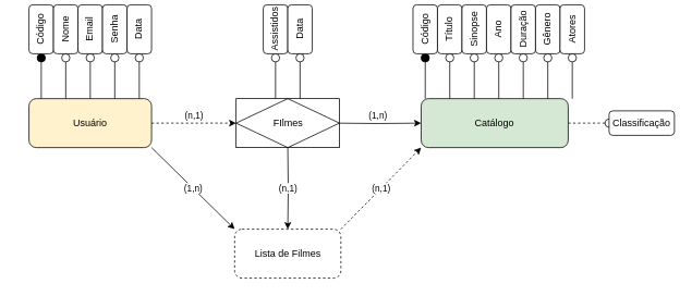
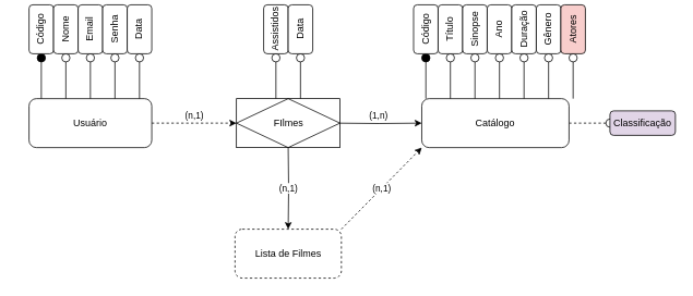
  <mxCell id="0" />
  <mxCell id="1" parent="0" />
  <mxCell id="2" value="(n,1)" style="edgeStyle=orthogonalEdgeStyle;rounded=0;orthogonalLoop=1;jettySize=auto;html=1;entryX=0;entryY=0.5;entryDx=0;entryDy=0;verticalAlign=bottom;dashed=1;" edge="1" parent="1" source="4" target="19"><mxGeometry relative="1" as="geometry"><mxPoint x="289" y="150" as="targetPoint" /></mxGeometry></mxCell>
- <mxCell id="3" value="(1,n)" style="rounded=0;orthogonalLoop=1;jettySize=auto;html=1;exitX=1;exitY=1;exitDx=0;exitDy=0;entryX=0;entryY=0;entryDx=0;entryDy=0;verticalAlign=middle;labelPosition=center;verticalLabelPosition=middle;align=center;spacingRight=0;spacing=4;" edge="1" parent="1" source="4" target="21"><mxGeometry relative="1" as="geometry" /></mxCell>
- <mxCell id="4" value="Usuário" style="rounded=1;whiteSpace=wrap;html=1;fillColor=#fff2cc;" vertex="1" parent="1"><mxGeometry x="35" y="120" width="150" height="60" as="geometry" /></mxCell>
+ <mxCell id="4" value="Usuário" style="rounded=1;whiteSpace=wrap;html=1;" vertex="1" parent="1"><mxGeometry x="35" y="120" width="150" height="60" as="geometry" /></mxCell>
  <mxCell id="5" value="(1,n)" style="edgeStyle=orthogonalEdgeStyle;rounded=0;orthogonalLoop=1;jettySize=auto;html=1;entryX=0;entryY=0.5;entryDx=0;entryDy=0;verticalAlign=bottom;" edge="1" parent="1" target="7"><mxGeometry x="-0.005" relative="1" as="geometry"><mxPoint x="485" y="150" as="targetPoint" /><mxPoint x="409" y="150" as="sourcePoint" /><mxPoint as="offset" /></mxGeometry></mxCell>
  <mxCell id="6" style="edgeStyle=orthogonalEdgeStyle;rounded=0;orthogonalLoop=1;jettySize=auto;html=1;exitX=1;exitY=0.5;exitDx=0;exitDy=0;endSize=10;endArrow=oval;endFill=0;entryX=0;entryY=0.5;entryDx=0;entryDy=0;dashed=1;" edge="1" parent="1" source="7" target="40"><mxGeometry relative="1" as="geometry"><mxPoint x="725" y="150" as="targetPoint" /></mxGeometry></mxCell>
- <mxCell id="7" value="Catálogo" style="rounded=1;whiteSpace=wrap;html=1;fillColor=#d5e8d4;" vertex="1" parent="1"><mxGeometry x="515" y="120" width="180" height="60" as="geometry" /></mxCell>
+ <mxCell id="7" value="Catálogo" style="rounded=1;whiteSpace=wrap;html=1;" vertex="1" parent="1"><mxGeometry x="515" y="120" width="180" height="60" as="geometry" /></mxCell>
  <mxCell id="8" style="edgeStyle=orthogonalEdgeStyle;rounded=0;orthogonalLoop=1;jettySize=auto;html=1;exitX=1;exitY=0;exitDx=0;exitDy=0;endArrow=oval;endFill=0;endSize=10;" edge="1" parent="1"><mxGeometry relative="1" as="geometry"><mxPoint x="170" y="70" as="targetPoint" /><mxPoint x="170" y="120" as="sourcePoint" /></mxGeometry></mxCell>
  <mxCell id="9" style="edgeStyle=orthogonalEdgeStyle;rounded=0;orthogonalLoop=1;jettySize=auto;html=1;exitX=1;exitY=0;exitDx=0;exitDy=0;endArrow=oval;endFill=0;endSize=10;" edge="1" parent="1"><mxGeometry relative="1" as="geometry"><mxPoint x="140" y="70" as="targetPoint" /><mxPoint x="140" y="120" as="sourcePoint" /></mxGeometry></mxCell>
  <mxCell id="10" style="edgeStyle=orthogonalEdgeStyle;rounded=0;orthogonalLoop=1;jettySize=auto;html=1;exitX=1;exitY=0;exitDx=0;exitDy=0;endArrow=oval;endFill=0;endSize=10;" edge="1" parent="1"><mxGeometry relative="1" as="geometry"><mxPoint x="110" y="70" as="targetPoint" /><mxPoint x="110" y="120" as="sourcePoint" /></mxGeometry></mxCell>
  <mxCell id="11" style="edgeStyle=orthogonalEdgeStyle;rounded=0;orthogonalLoop=1;jettySize=auto;html=1;exitX=1;exitY=0;exitDx=0;exitDy=0;endArrow=oval;endFill=0;endSize=10;" edge="1" parent="1"><mxGeometry relative="1" as="geometry"><mxPoint x="80" y="70" as="targetPoint" /><mxPoint x="80" y="120" as="sourcePoint" /></mxGeometry></mxCell>
  <mxCell id="12" style="edgeStyle=orthogonalEdgeStyle;rounded=0;orthogonalLoop=1;jettySize=auto;html=1;exitX=1;exitY=0;exitDx=0;exitDy=0;endArrow=oval;endFill=1;endSize=10;" edge="1" parent="1"><mxGeometry relative="1" as="geometry"><mxPoint x="50" y="70" as="targetPoint" /><mxPoint x="50" y="120" as="sourcePoint" /></mxGeometry></mxCell>
  <mxCell id="13" value="Código" style="rounded=1;whiteSpace=wrap;html=1;rotation=-90;" vertex="1" parent="1"><mxGeometry x="20" y="20" width="60" height="30" as="geometry" /></mxCell>
  <mxCell id="14" value="Nome" style="rounded=1;whiteSpace=wrap;html=1;rotation=-90;" vertex="1" parent="1"><mxGeometry x="50" y="20" width="60" height="30" as="geometry" /></mxCell>
  <mxCell id="15" value="Email" style="rounded=1;whiteSpace=wrap;html=1;rotation=-90;" vertex="1" parent="1"><mxGeometry x="80" y="20" width="60" height="30" as="geometry" /></mxCell>
  <mxCell id="16" value="Senha" style="rounded=1;whiteSpace=wrap;html=1;rotation=-90;" vertex="1" parent="1"><mxGeometry x="110" y="20" width="60" height="30" as="geometry" /></mxCell>
  <mxCell id="17" value="Data" style="rounded=1;whiteSpace=wrap;html=1;rotation=-90;" vertex="1" parent="1"><mxGeometry x="140" y="20" width="60" height="30" as="geometry" /></mxCell>
  <mxCell id="18" value="(n,1)" style="edgeStyle=orthogonalEdgeStyle;rounded=0;orthogonalLoop=1;jettySize=auto;html=1;exitX=0.5;exitY=1;exitDx=0;exitDy=0;entryX=0.5;entryY=0;entryDx=0;entryDy=0;" edge="1" parent="1" target="21"><mxGeometry relative="1" as="geometry"><mxPoint x="352" y="260" as="targetPoint" /><mxPoint x="351.75" y="180" as="sourcePoint" /></mxGeometry></mxCell>
  <mxCell id="19" value="FIlmes" style="shape=associativeEntity;whiteSpace=wrap;html=1;align=center;" vertex="1" parent="1"><mxGeometry x="288.5" y="120" width="126.5" height="60" as="geometry" /></mxCell>
  <mxCell id="20" value="(n,1)" style="rounded=0;orthogonalLoop=1;jettySize=auto;html=1;exitX=1;exitY=0;exitDx=0;exitDy=0;entryX=0;entryY=1;entryDx=0;entryDy=0;dashed=1;" edge="1" parent="1" source="21" target="7"><mxGeometry relative="1" as="geometry" /></mxCell>
  <mxCell id="21" value="Lista de Filmes" style="rounded=1;whiteSpace=wrap;html=1;dashed=1;" vertex="1" parent="1"><mxGeometry x="286.75" y="280" width="130" height="60" as="geometry" /></mxCell>
  <mxCell id="22" style="edgeStyle=orthogonalEdgeStyle;rounded=0;orthogonalLoop=1;jettySize=auto;html=1;exitX=1;exitY=0;exitDx=0;exitDy=0;endArrow=oval;endFill=0;endSize=10;" edge="1" parent="1"><mxGeometry relative="1" as="geometry"><mxPoint x="640" y="70" as="targetPoint" /><mxPoint x="640" y="120" as="sourcePoint" /></mxGeometry></mxCell>
  <mxCell id="23" style="edgeStyle=orthogonalEdgeStyle;rounded=0;orthogonalLoop=1;jettySize=auto;html=1;exitX=1;exitY=0;exitDx=0;exitDy=0;endArrow=oval;endFill=0;endSize=10;" edge="1" parent="1"><mxGeometry relative="1" as="geometry"><mxPoint x="610" y="70" as="targetPoint" /><mxPoint x="610" y="120" as="sourcePoint" /></mxGeometry></mxCell>
  <mxCell id="24" style="edgeStyle=orthogonalEdgeStyle;rounded=0;orthogonalLoop=1;jettySize=auto;html=1;exitX=1;exitY=0;exitDx=0;exitDy=0;endArrow=oval;endFill=0;endSize=10;" edge="1" parent="1"><mxGeometry relative="1" as="geometry"><mxPoint x="580" y="70" as="targetPoint" /><mxPoint x="580" y="120" as="sourcePoint" /></mxGeometry></mxCell>
  <mxCell id="25" style="edgeStyle=orthogonalEdgeStyle;rounded=0;orthogonalLoop=1;jettySize=auto;html=1;exitX=1;exitY=0;exitDx=0;exitDy=0;endArrow=oval;endFill=0;endSize=10;" edge="1" parent="1"><mxGeometry relative="1" as="geometry"><mxPoint x="550" y="70" as="targetPoint" /><mxPoint x="550" y="120" as="sourcePoint" /></mxGeometry></mxCell>
  <mxCell id="26" style="edgeStyle=orthogonalEdgeStyle;rounded=0;orthogonalLoop=1;jettySize=auto;html=1;exitX=1;exitY=0;exitDx=0;exitDy=0;endArrow=oval;endFill=1;endSize=10;" edge="1" parent="1"><mxGeometry relative="1" as="geometry"><mxPoint x="520" y="70" as="targetPoint" /><mxPoint x="520" y="120" as="sourcePoint" /></mxGeometry></mxCell>
  <mxCell id="27" value="Código" style="rounded=1;whiteSpace=wrap;html=1;rotation=-90;" vertex="1" parent="1"><mxGeometry x="490" y="20" width="60" height="30" as="geometry" /></mxCell>
  <mxCell id="28" value="Título" style="rounded=1;whiteSpace=wrap;html=1;rotation=-90;" vertex="1" parent="1"><mxGeometry x="520" y="20" width="60" height="30" as="geometry" /></mxCell>
  <mxCell id="29" value="Sinopse" style="rounded=1;whiteSpace=wrap;html=1;rotation=-90;" vertex="1" parent="1"><mxGeometry x="550" y="20" width="60" height="30" as="geometry" /></mxCell>
  <mxCell id="30" value="Ano" style="rounded=1;whiteSpace=wrap;html=1;rotation=-90;" vertex="1" parent="1"><mxGeometry x="580" y="20" width="60" height="30" as="geometry" /></mxCell>
  <mxCell id="31" value="Duração" style="rounded=1;whiteSpace=wrap;html=1;rotation=-90;" vertex="1" parent="1"><mxGeometry x="610" y="20" width="60" height="30" as="geometry" /></mxCell>
  <mxCell id="32" style="edgeStyle=orthogonalEdgeStyle;rounded=0;orthogonalLoop=1;jettySize=auto;html=1;exitX=1;exitY=0;exitDx=0;exitDy=0;endArrow=oval;endFill=0;endSize=10;" edge="1" parent="1"><mxGeometry relative="1" as="geometry"><mxPoint x="700" y="70" as="targetPoint" /><mxPoint x="700" y="120" as="sourcePoint" /></mxGeometry></mxCell>
  <mxCell id="33" style="edgeStyle=orthogonalEdgeStyle;rounded=0;orthogonalLoop=1;jettySize=auto;html=1;exitX=1;exitY=0;exitDx=0;exitDy=0;endArrow=oval;endFill=0;endSize=10;" edge="1" parent="1"><mxGeometry relative="1" as="geometry"><mxPoint x="670" y="70" as="targetPoint" /><mxPoint x="670" y="120" as="sourcePoint" /></mxGeometry></mxCell>
  <mxCell id="34" value="Gênero" style="rounded=1;whiteSpace=wrap;html=1;rotation=-90;" vertex="1" parent="1"><mxGeometry x="640" y="20" width="60" height="30" as="geometry" /></mxCell>
- <mxCell id="35" value="Atores" style="rounded=1;whiteSpace=wrap;html=1;rotation=-90;" vertex="1" parent="1"><mxGeometry x="670" y="20" width="60" height="30" as="geometry" /></mxCell>
+ <mxCell id="35" value="Atores" style="rounded=1;whiteSpace=wrap;html=1;rotation=-90;fillColor=#f8cecc;" vertex="1" parent="1"><mxGeometry x="670" y="20" width="60" height="30" as="geometry" /></mxCell>
  <mxCell id="36" style="edgeStyle=orthogonalEdgeStyle;rounded=0;orthogonalLoop=1;jettySize=auto;html=1;exitX=1;exitY=0;exitDx=0;exitDy=0;endArrow=oval;endFill=0;endSize=10;" edge="1" parent="1"><mxGeometry relative="1" as="geometry"><mxPoint x="366.75" y="70" as="targetPoint" /><mxPoint x="366.75" y="120" as="sourcePoint" /></mxGeometry></mxCell>
  <mxCell id="37" style="edgeStyle=orthogonalEdgeStyle;rounded=0;orthogonalLoop=1;jettySize=auto;html=1;exitX=1;exitY=0;exitDx=0;exitDy=0;endArrow=oval;endFill=0;endSize=10;" edge="1" parent="1"><mxGeometry relative="1" as="geometry"><mxPoint x="336.75" y="70" as="targetPoint" /><mxPoint x="336.75" y="120" as="sourcePoint" /></mxGeometry></mxCell>
  <mxCell id="38" value="Assistidos" style="rounded=1;whiteSpace=wrap;html=1;rotation=-90;" vertex="1" parent="1"><mxGeometry x="306.75" y="20" width="60" height="30" as="geometry" /></mxCell>
  <mxCell id="39" value="Data" style="rounded=1;whiteSpace=wrap;html=1;rotation=-90;" vertex="1" parent="1"><mxGeometry x="336.75" y="20" width="60" height="30" as="geometry" /></mxCell>
- <mxCell id="40" value="Classificação" style="rounded=1;whiteSpace=wrap;html=1;rotation=0;" vertex="1" parent="1"><mxGeometry x="745" y="135" width="80" height="30" as="geometry" /></mxCell>
+ <mxCell id="40" value="Classificação" style="rounded=1;whiteSpace=wrap;html=1;rotation=0;fillColor=#e1d5e7;" vertex="1" parent="1"><mxGeometry x="745" y="135" width="80" height="30" as="geometry" /></mxCell>
